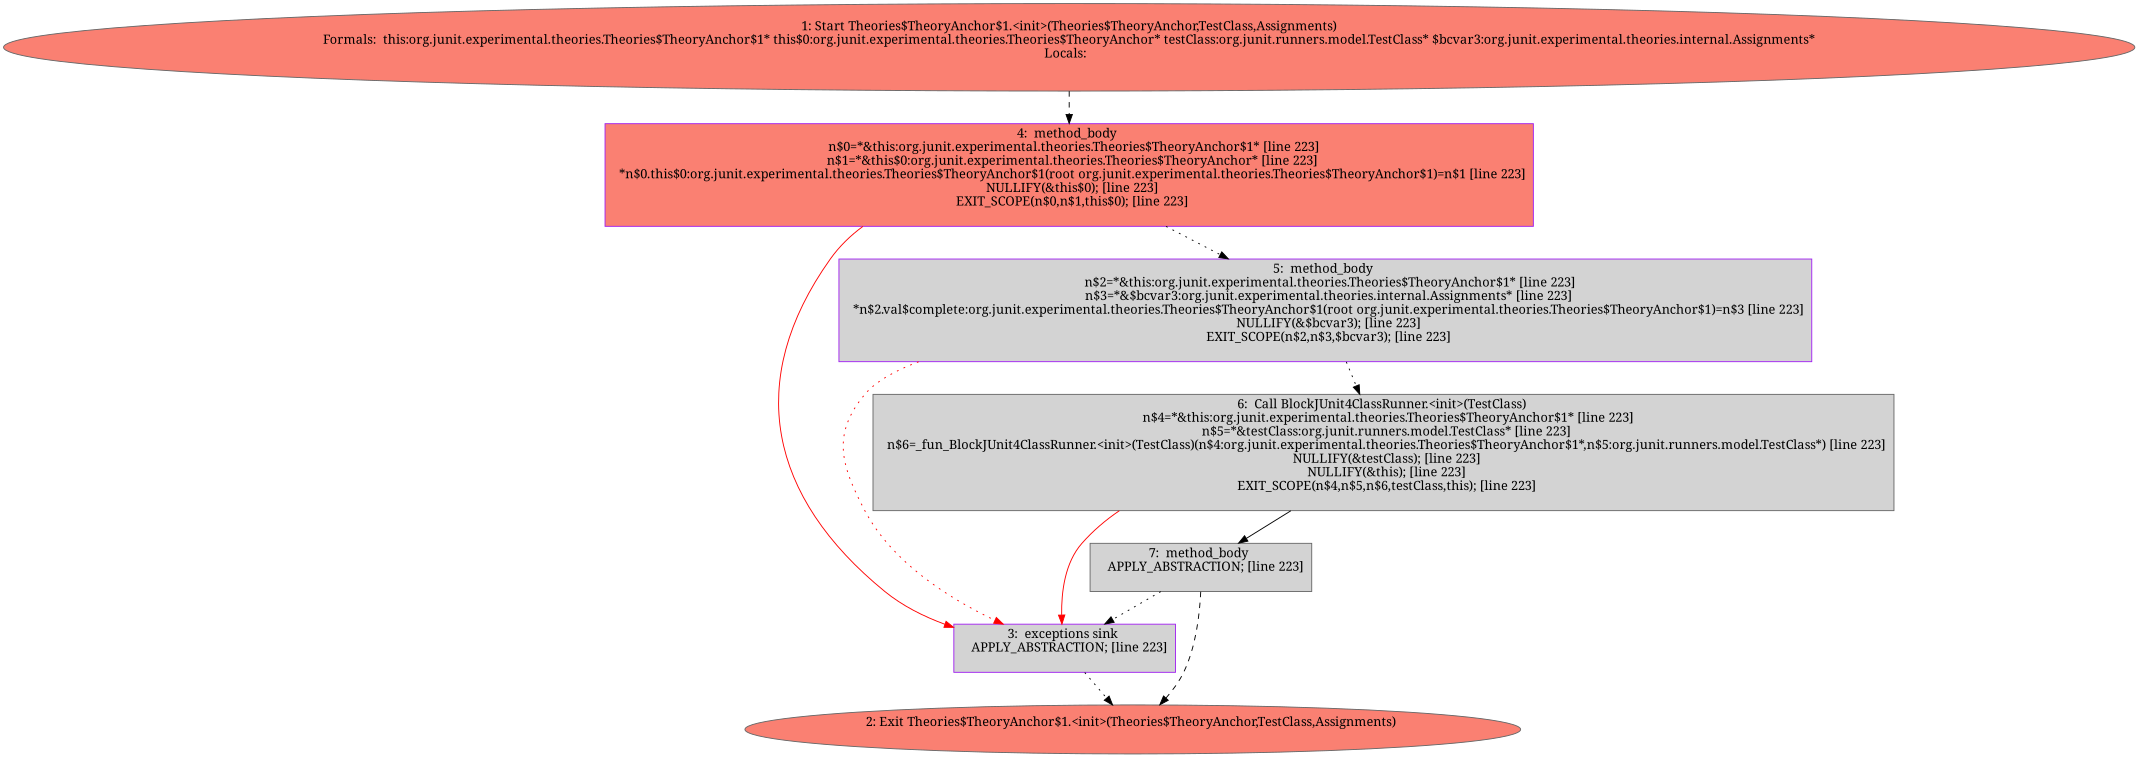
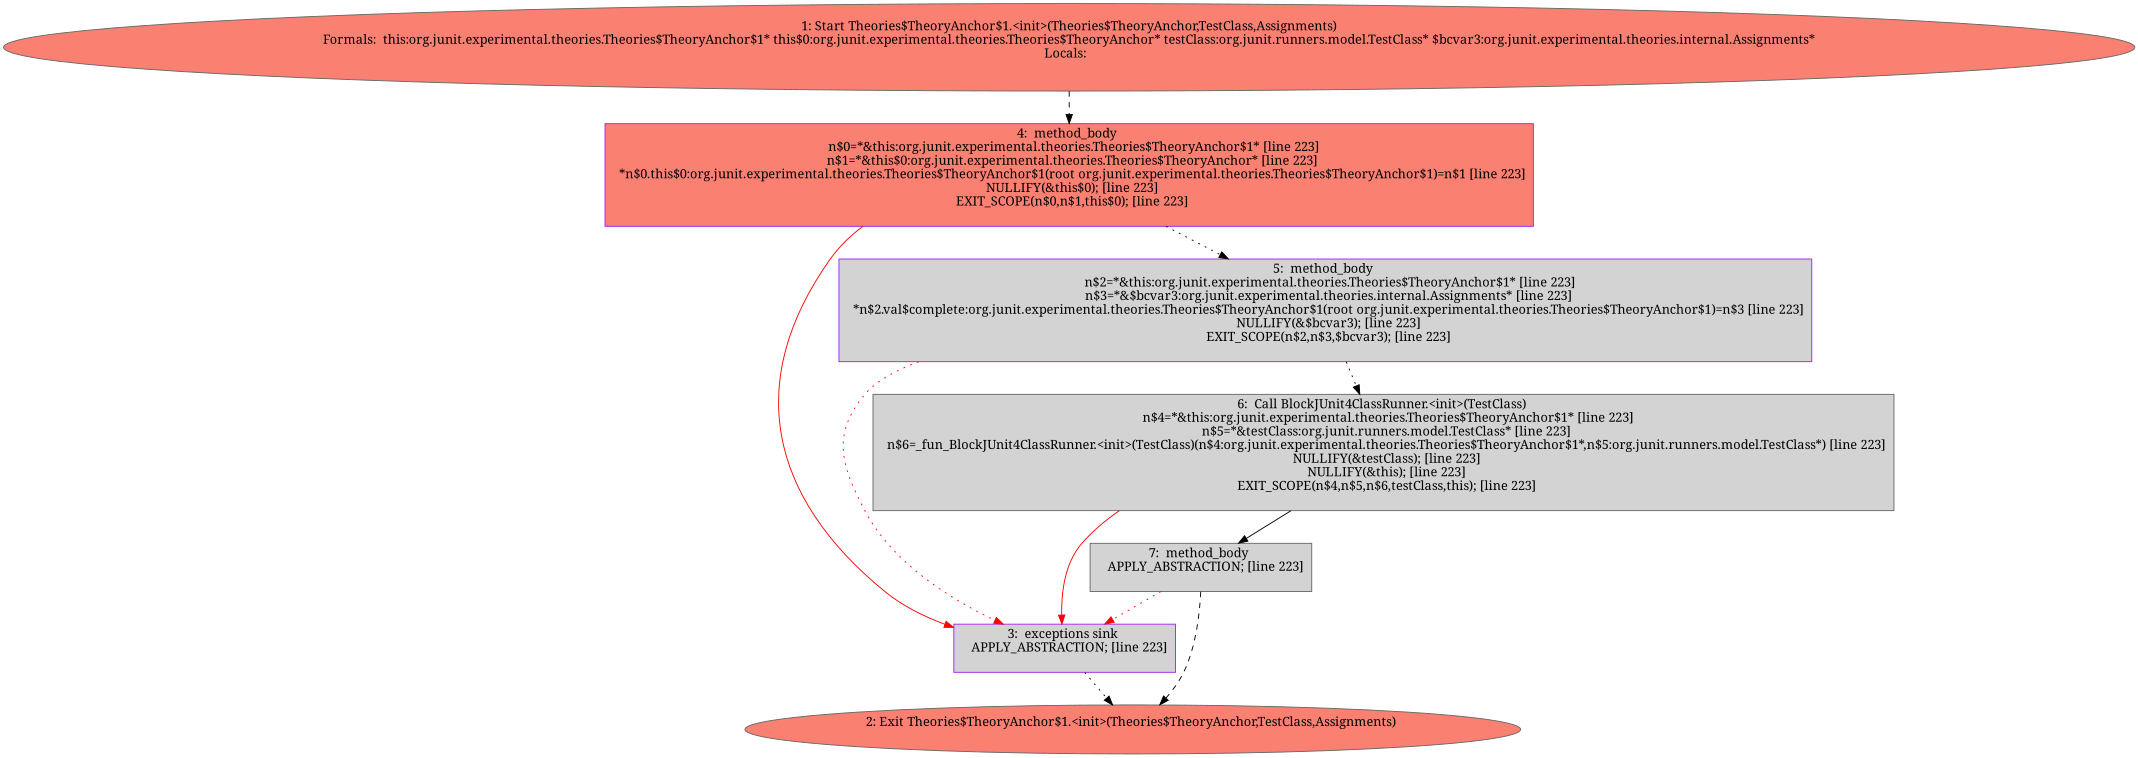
  digraph {
    fontname="Noto Serif"
    node [color=gray40 style=filled fillcolor=lightgrey fontname="Noto Serif" shape=box]
    edge [style=dotted fontname="Noto Serif"]
    n1 [label="1: Start Theories$TheoryAnchor$1.<init>(Theories$TheoryAnchor,TestClass,Assignments)\nFormals:  this:org.junit.experimental.theories.Theories$TheoryAnchor$1* this$0:org.junit.experimental.theories.Theories$TheoryAnchor* testClass:org.junit.runners.model.TestClass* $bcvar3:org.junit.experimental.theories.internal.Assignments*\nLocals:  \n  " fillcolor=salmon shape=""]
    n2 [label="4:  method_body \n   n$0=*&this:org.junit.experimental.theories.Theories$TheoryAnchor$1* [line 223]\n  n$1=*&this$0:org.junit.experimental.theories.Theories$TheoryAnchor* [line 223]\n  *n$0.this$0:org.junit.experimental.theories.Theories$TheoryAnchor$1(root org.junit.experimental.theories.Theories$TheoryAnchor$1)=n$1 [line 223]\n  NULLIFY(&this$0); [line 223]\n  EXIT_SCOPE(n$0,n$1,this$0); [line 223]\n " fillcolor=salmon color=purple]
    n3 [label="3:  exceptions sink \n   APPLY_ABSTRACTION; [line 223]\n " color=purple]
    n4 [label="5:  method_body \n   n$2=*&this:org.junit.experimental.theories.Theories$TheoryAnchor$1* [line 223]\n  n$3=*&$bcvar3:org.junit.experimental.theories.internal.Assignments* [line 223]\n  *n$2.val$complete:org.junit.experimental.theories.Theories$TheoryAnchor$1(root org.junit.experimental.theories.Theories$TheoryAnchor$1)=n$3 [line 223]\n  NULLIFY(&$bcvar3); [line 223]\n  EXIT_SCOPE(n$2,n$3,$bcvar3); [line 223]\n " color=purple]
    n5 [label="2: Exit Theories$TheoryAnchor$1.<init>(Theories$TheoryAnchor,TestClass,Assignments) \n  " fillcolor=salmon shape=""]
    n6 [label="6:  Call BlockJUnit4ClassRunner.<init>(TestClass) \n   n$4=*&this:org.junit.experimental.theories.Theories$TheoryAnchor$1* [line 223]\n  n$5=*&testClass:org.junit.runners.model.TestClass* [line 223]\n  n$6=_fun_BlockJUnit4ClassRunner.<init>(TestClass)(n$4:org.junit.experimental.theories.Theories$TheoryAnchor$1*,n$5:org.junit.runners.model.TestClass*) [line 223]\n  NULLIFY(&testClass); [line 223]\n  NULLIFY(&this); [line 223]\n  EXIT_SCOPE(n$4,n$5,n$6,testClass,this); [line 223]\n "]
    n7 [label="7:  method_body \n   APPLY_ABSTRACTION; [line 223]\n "]
    n1 -> n2 [style=dashed]
    n2 -> n3 [color=red style=solid]
    n2 -> n4
    n3 -> n5
    n4 -> n3 [color=red]
    n4 -> n6
    n6 -> n3 [color=red style=solid]
    n6 -> n7 [style=solid]
-   n7 -> n3 [color=black]
+   n7 -> n3 [color=red]
    n7 -> n5 [style=dashed]
  }
